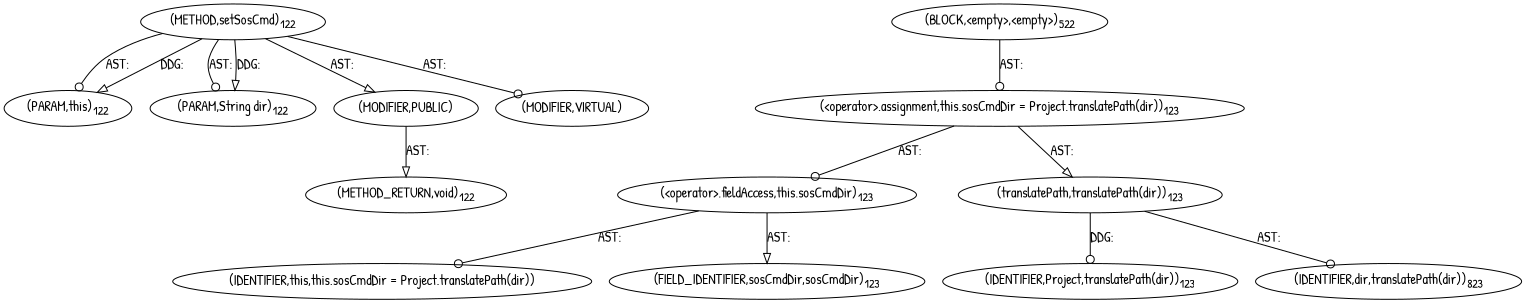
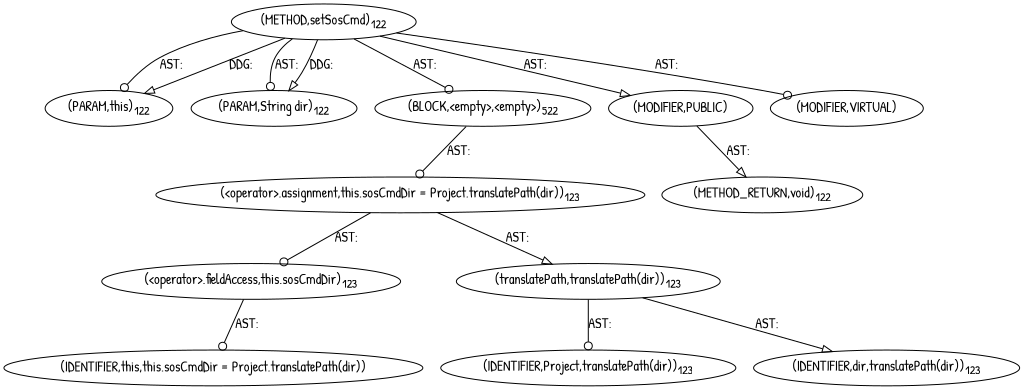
  digraph {
    fontname="Patrick Hand"
    node [fontname="Patrick Hand"]
    edge [arrowhead=odot fontname="Patrick Hand"]
    n1 [label=<(METHOD,setSosCmd)<SUB>122</SUB>>]
    n2 [label=<(PARAM,this)<SUB>122</SUB>>]
    n3 [label=<(PARAM,String dir)<SUB>122</SUB>>]
    n4 [label=<(BLOCK,&lt;empty&gt;,&lt;empty&gt;)<SUB>522</SUB>>]
    n5 [label=<(MODIFIER,PUBLIC)>]
    n6 [label=<(MODIFIER,VIRTUAL)>]
    n7 [label=<(&lt;operator&gt;.assignment,this.sosCmdDir = Project.translatePath(dir))<SUB>123</SUB>>]
    n8 [label=<(METHOD_RETURN,void)<SUB>122</SUB>>]
    n9 [label=<(&lt;operator&gt;.fieldAccess,this.sosCmdDir)<SUB>123</SUB>>]
    n10 [label=<(translatePath,translatePath(dir))<SUB>123</SUB>>]
    n11 [label=<(IDENTIFIER,this,this.sosCmdDir = Project.translatePath(dir))>]
-   n12 [label=<(FIELD_IDENTIFIER,sosCmdDir,sosCmdDir)<SUB>123</SUB>>]
    n13 [label=<(IDENTIFIER,Project,translatePath(dir))<SUB>123</SUB>>]
-   n14 [label=<(IDENTIFIER,dir,translatePath(dir))<SUB>823</SUB>>]
+   n14 [label=<(IDENTIFIER,dir,translatePath(dir))<SUB>123</SUB>>]
    n1 -> n2 [label="AST: "]
    n1 -> n2 [arrowhead=onormal label="DDG: "]
    n1 -> n3 [label="AST: "]
    n1 -> n3 [arrowhead=onormal label="DDG: "]
+   n1 -> n4 [label="AST: "]
    n1 -> n5 [arrowhead=onormal label="AST: "]
    n1 -> n6 [label="AST: "]
    n4 -> n7 [label="AST: "]
    n5 -> n8 [arrowhead=onormal label="AST: "]
    n7 -> n9 [label="AST: "]
    n7 -> n10 [arrowhead=onormal label="AST: "]
    n9 -> n11 [label="AST: "]
-   n9 -> n12 [arrowhead=onormal label="AST: "]
-   n10 -> n13 [label="DDG: "]
-   n10 -> n14 [label="AST: "]
+   n10 -> n13 [label="AST: "]
+   n10 -> n14 [arrowhead=onormal label="AST: "]
  }
